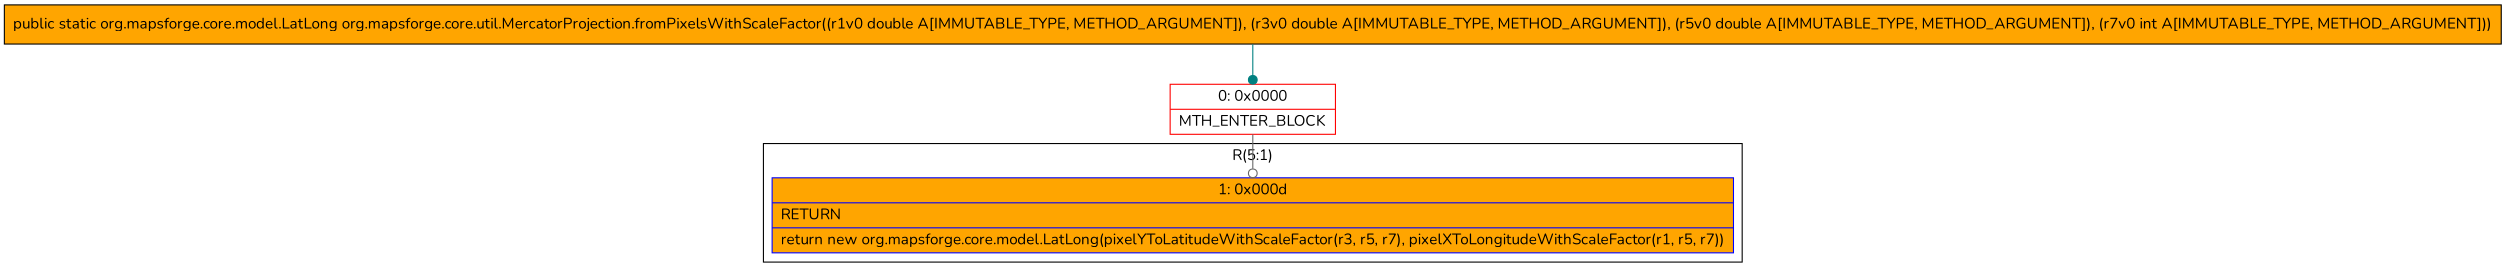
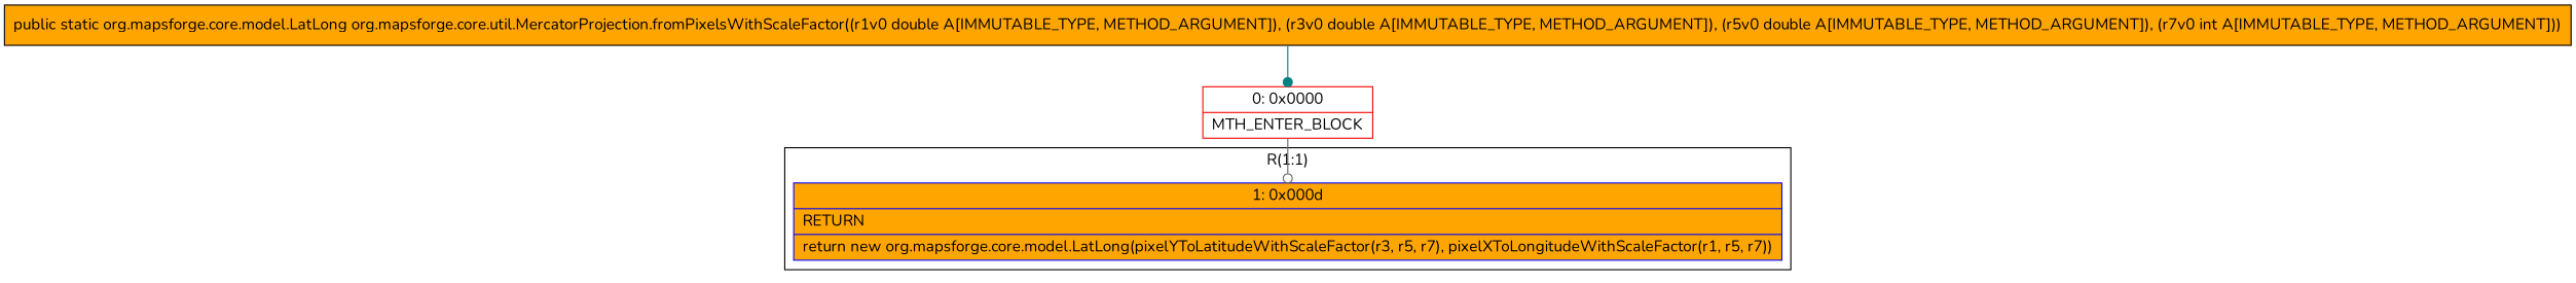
  digraph {
    fontname=Nunito
    node [shape=record style=filled fillcolor=orange fontname=Nunito]
    edge [style=solid fontname=Nunito]
    n1 [color=blue label="{1\:\ 0x000d|RETURN\l|return new org.mapsforge.core.model.LatLong(pixelYToLatitudeWithScaleFactor(r3, r5, r7), pixelXToLongitudeWithScaleFactor(r1, r5, r7))\l}"]
    n2 [color=red label="{0\:\ 0x0000|MTH_ENTER_BLOCK\l}" fillcolor=white]
    n3 [label="{public static org.mapsforge.core.model.LatLong org.mapsforge.core.util.MercatorProjection.fromPixelsWithScaleFactor((r1v0 double A[IMMUTABLE_TYPE, METHOD_ARGUMENT]), (r3v0 double A[IMMUTABLE_TYPE, METHOD_ARGUMENT]), (r5v0 double A[IMMUTABLE_TYPE, METHOD_ARGUMENT]), (r7v0 int A[IMMUTABLE_TYPE, METHOD_ARGUMENT])) }"]
    subgraph cluster_1 {
-     label="R(5:1)"
+     label="R(1:1)"
      n1
    }
    n2 -> n1 [color=gray40 arrowhead=odot]
    n3 -> n2 [color=teal arrowhead=dot]
  }
